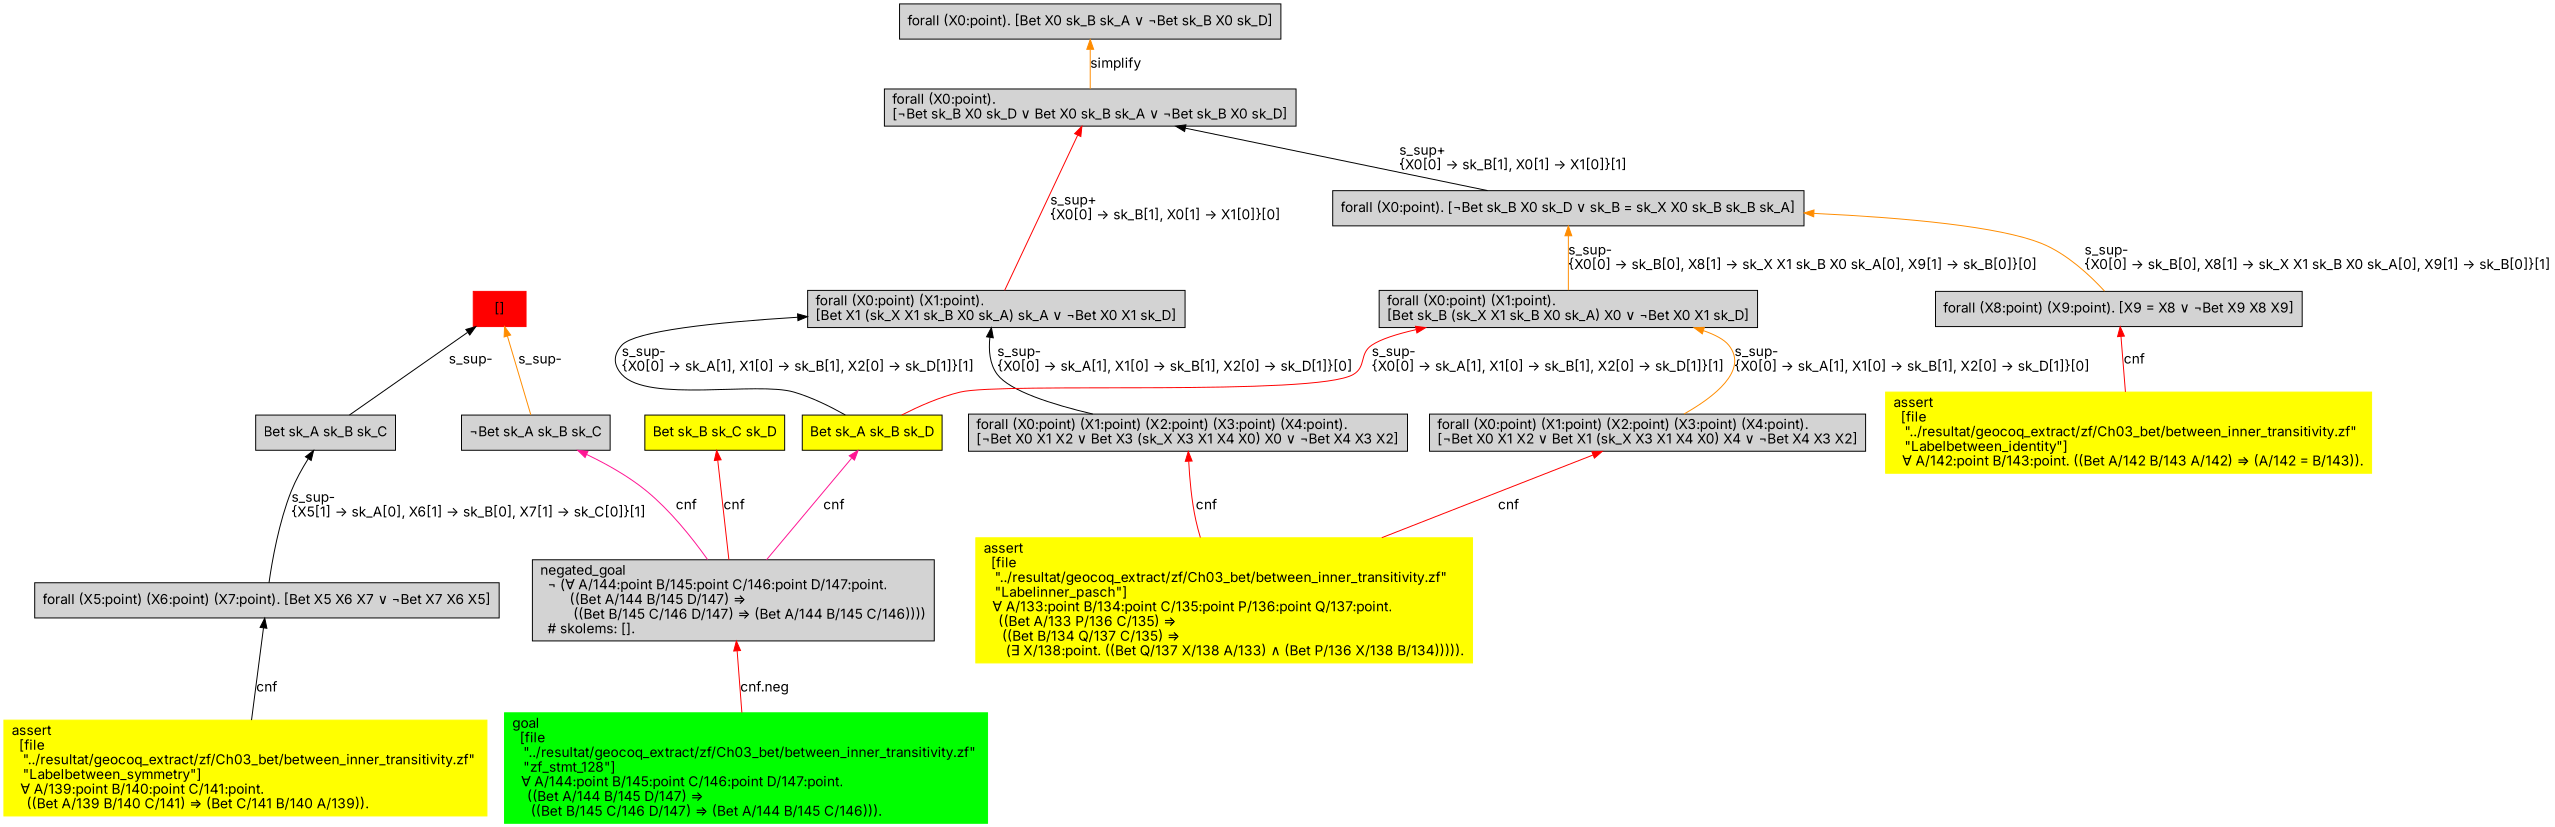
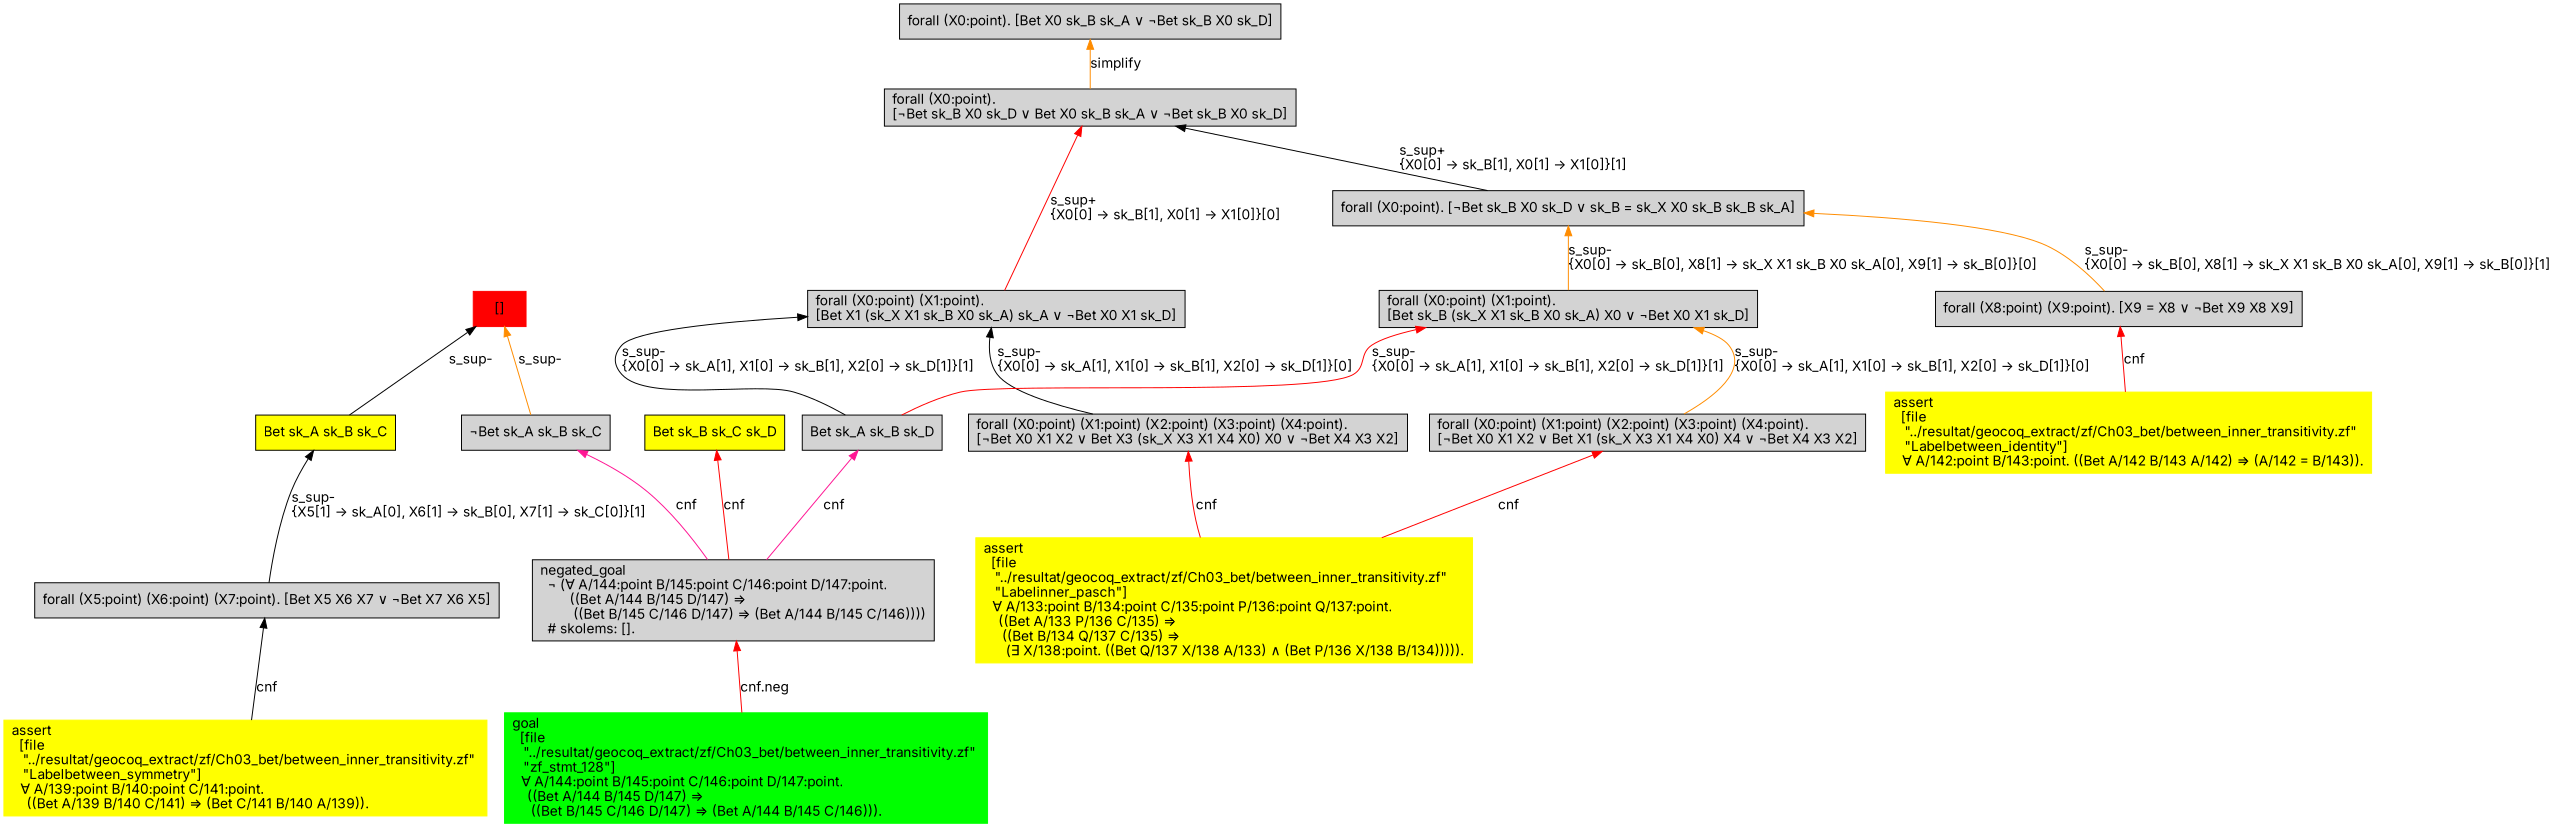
  digraph {
    fontname=Inter
    node [fontname=Inter shape=box style=filled]
    edge [color=red dir=back fontname=Inter]
    n1 [color=red label="[]"]
    n2 [label="¬Bet sk_A sk_B sk_C\l"]
-   n3 [label="Bet sk_A sk_B sk_C\l"]
+   n3 [label="Bet sk_A sk_B sk_C\l" fillcolor=yellow]
    n4 [label="negated_goal\l  ¬ (∀ A/144:point B/145:point C/146:point D/147:point.\l        ((Bet A/144 B/145 D/147) ⇒\l         ((Bet B/145 C/146 D/147) ⇒ (Bet A/144 B/145 C/146))))\l  # skolems: [].\l"]
    n5 [label="forall (X5:point) (X6:point) (X7:point). [Bet X5 X6 X7 ∨ ¬Bet X7 X6 X5]\l"]
    n6 [color=green label="goal\l  [file\l   \"../resultat/geocoq_extract/zf/Ch03_bet/between_inner_transitivity.zf\" \l   \"zf_stmt_128\"]\l  ∀ A/144:point B/145:point C/146:point D/147:point.\l    ((Bet A/144 B/145 D/147) ⇒\l     ((Bet B/145 C/146 D/147) ⇒ (Bet A/144 B/145 C/146))).\l"]
    n7 [color=yellow label="assert\l  [file\l   \"../resultat/geocoq_extract/zf/Ch03_bet/between_inner_transitivity.zf\" \l   \"Labelbetween_symmetry\"]\l  ∀ A/139:point B/140:point C/141:point.\l    ((Bet A/139 B/140 C/141) ⇒ (Bet C/141 B/140 A/139)).\l"]
    n8 [label="forall (X0:point). [Bet X0 sk_B sk_A ∨ ¬Bet sk_B X0 sk_D]\l"]
    n9 [label="forall (X0:point).\l[¬Bet sk_B X0 sk_D ∨ Bet X0 sk_B sk_A ∨ ¬Bet sk_B X0 sk_D]\l"]
    n10 [fillcolor=yellow label="Bet sk_B sk_C sk_D\l"]
    n11 [label="forall (X0:point) (X1:point).\l[Bet X1 (sk_X X1 sk_B X0 sk_A) sk_A ∨ ¬Bet X0 X1 sk_D]\l"]
    n12 [label="forall (X0:point). [¬Bet sk_B X0 sk_D ∨ sk_B = sk_X X0 sk_B sk_B sk_A]\l"]
    n13 [label="forall (X0:point) (X1:point) (X2:point) (X3:point) (X4:point).\l[¬Bet X0 X1 X2 ∨ Bet X3 (sk_X X3 X1 X4 X0) X0 ∨ ¬Bet X4 X3 X2]\l"]
-   n14 [label="Bet sk_A sk_B sk_D\l" fillcolor=yellow]
+   n14 [label="Bet sk_A sk_B sk_D\l"]
    n15 [label="forall (X8:point) (X9:point). [X9 = X8 ∨ ¬Bet X9 X8 X9]\l"]
    n16 [label="forall (X0:point) (X1:point).\l[Bet sk_B (sk_X X1 sk_B X0 sk_A) X0 ∨ ¬Bet X0 X1 sk_D]\l"]
    n17 [color=yellow label="assert\l  [file\l   \"../resultat/geocoq_extract/zf/Ch03_bet/between_inner_transitivity.zf\" \l   \"Labelinner_pasch\"]\l  ∀ A/133:point B/134:point C/135:point P/136:point Q/137:point.\l    ((Bet A/133 P/136 C/135) ⇒\l     ((Bet B/134 Q/137 C/135) ⇒\l      (∃ X/138:point. ((Bet Q/137 X/138 A/133) ∧ (Bet P/136 X/138 B/134))))).\l"]
    n18 [color=yellow label="assert\l  [file\l   \"../resultat/geocoq_extract/zf/Ch03_bet/between_inner_transitivity.zf\" \l   \"Labelbetween_identity\"]\l  ∀ A/142:point B/143:point. ((Bet A/142 B/143 A/142) ⇒ (A/142 = B/143)).\l"]
    n19 [label="forall (X0:point) (X1:point) (X2:point) (X3:point) (X4:point).\l[¬Bet X0 X1 X2 ∨ Bet X1 (sk_X X3 X1 X4 X0) X4 ∨ ¬Bet X4 X3 X2]\l"]
    n1 -> n2 [color=darkorange label="s_sup-\l"]
    n1 -> n3 [color=black label="s_sup-\l"]
    n2 -> n4 [color=deeppink label=cnf]
    n3 -> n5 [color=black label="s_sup-\l\{X5[1] → sk_A[0], X6[1] → sk_B[0], X7[1] → sk_C[0]\}[1]\l"]
    n4 -> n6 [label="cnf.neg"]
    n5 -> n7 [color=black label=cnf]
    n8 -> n9 [color=darkorange label=simplify]
    n9 -> n11 [label="s_sup+\l\{X0[0] → sk_B[1], X0[1] → X1[0]\}[0]\l"]
    n9 -> n12 [color=black label="s_sup+\l\{X0[0] → sk_B[1], X0[1] → X1[0]\}[1]\l"]
    n10 -> n4 [label=cnf]
    n11 -> n13 [color=black label="s_sup-\l\{X0[0] → sk_A[1], X1[0] → sk_B[1], X2[0] → sk_D[1]\}[0]\l"]
    n11 -> n14 [color=black label="s_sup-\l\{X0[0] → sk_A[1], X1[0] → sk_B[1], X2[0] → sk_D[1]\}[1]\l"]
    n12 -> n15 [color=darkorange label="s_sup-\l\{X0[0] → sk_B[0], X8[1] → sk_X X1 sk_B X0 sk_A[0], X9[1] → sk_B[0]\}[1]\l"]
    n12 -> n16 [color=darkorange label="s_sup-\l\{X0[0] → sk_B[0], X8[1] → sk_X X1 sk_B X0 sk_A[0], X9[1] → sk_B[0]\}[0]\l"]
    n13 -> n17 [label=cnf]
    n14 -> n4 [color=deeppink label=cnf]
    n15 -> n18 [label=cnf]
    n16 -> n14 [label="s_sup-\l\{X0[0] → sk_A[1], X1[0] → sk_B[1], X2[0] → sk_D[1]\}[1]\l"]
    n16 -> n19 [color=darkorange label="s_sup-\l\{X0[0] → sk_A[1], X1[0] → sk_B[1], X2[0] → sk_D[1]\}[0]\l"]
    n19 -> n17 [label=cnf]
  }
